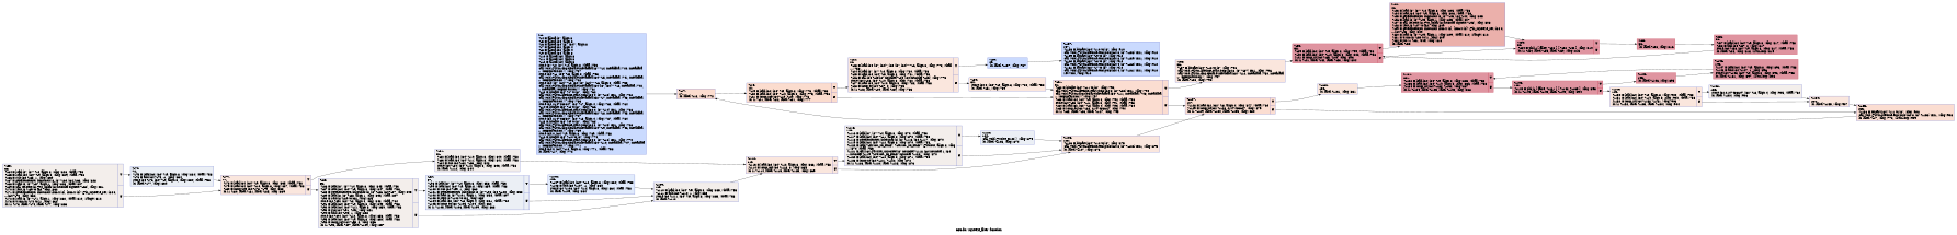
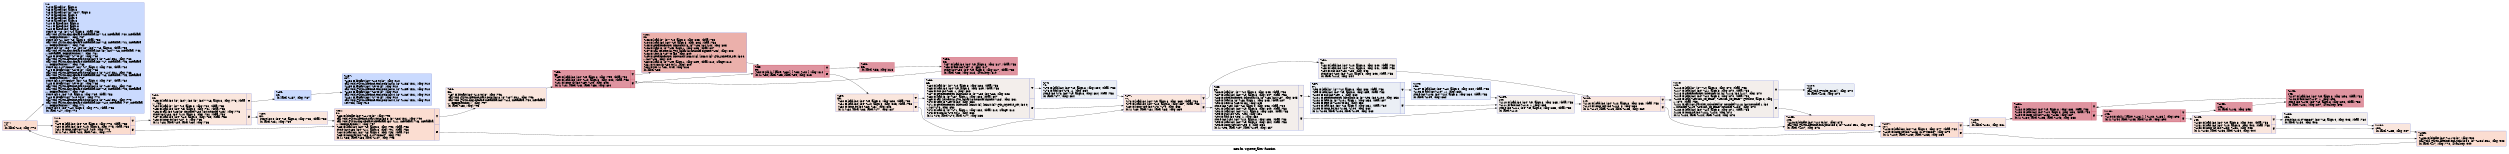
  digraph {
    label="CFG for 'squeeze_filter' function"
    rankdir=LR
    node [color="#3d50c3ff" fillcolor="#f3c7b170" shape=record style=filled]
    n1 [fillcolor="#88abfd70" label="{%3:\l  %4 = alloca i8*, align 8\l  %5 = alloca i64, align 8\l  %6 = alloca i64 (i8*, i64)*, align 8\l  %7 = alloca i32, align 4\l  %8 = alloca i32, align 4\l  %9 = alloca i64, align 8\l  %10 = alloca i64, align 8\l  %11 = alloca i64, align 8\l  %12 = alloca i64, align 8\l  store i8* %0, i8** %4, align 8, !tbaa !753\l  call void @llvm.dbg.declare(metadata i8** %4, metadata !740, metadata\l... !DIExpression()), !dbg !757\l  store i64 %1, i64* %5, align 8, !tbaa !758\l  call void @llvm.dbg.declare(metadata i64* %5, metadata !741, metadata\l... !DIExpression()), !dbg !760\l  store i64 (i8*, i64)* %2, i64 (i8*, i64)** %6, align 8, !tbaa !753\l  call void @llvm.dbg.declare(metadata i64 (i8*, i64)** %6, metadata !742,\l... metadata !DIExpression()), !dbg !761\l  %13 = bitcast i32* %7 to i8*, !dbg !762\l  call void @llvm.lifetime.start.p0i8(i64 4, i8* %13) #21, !dbg !762\l  call void @llvm.dbg.declare(metadata i32* %7, metadata !743, metadata\l... !DIExpression()), !dbg !763\l  store i32 2147483647, i32* %7, align 4, !dbg !763, !tbaa !764\l  %14 = bitcast i32* %8 to i8*, !dbg !766\l  call void @llvm.lifetime.start.p0i8(i64 4, i8* %14) #21, !dbg !766\l  call void @llvm.dbg.declare(metadata i32* %8, metadata !745, metadata\l... !DIExpression()), !dbg !767\l  store i32 2147483647, i32* %8, align 4, !dbg !767, !tbaa !764\l  %15 = bitcast i64* %9 to i8*, !dbg !768\l  call void @llvm.lifetime.start.p0i8(i64 8, i8* %15) #21, !dbg !768\l  call void @llvm.dbg.declare(metadata i64* %9, metadata !746, metadata\l... !DIExpression()), !dbg !769\l  store i64 0, i64* %9, align 8, !dbg !769, !tbaa !758\l  %16 = bitcast i64* %10 to i8*, !dbg !770\l  call void @llvm.lifetime.start.p0i8(i64 8, i8* %16) #21, !dbg !770\l  call void @llvm.dbg.declare(metadata i64* %10, metadata !747, metadata\l... !DIExpression()), !dbg !771\l  store i64 0, i64* %10, align 8, !dbg !771, !tbaa !758\l  br label %17, !dbg !772\l}"]
    n2 [fillcolor="#f7af9170" label="{%17:\l17:                                               \l  br label %18, !dbg !772\l}"]
    n3 [fillcolor="#f7af9170" label="{%18:\l18:                                               \l  %19 = load i64, i64* %9, align 8, !dbg !773, !tbaa !758\l  %20 = load i64, i64* %10, align 8, !dbg !775, !tbaa !758\l  %21 = icmp uge i64 %19, %20, !dbg !776\l  br i1 %21, label %22, label %31, !dbg !777\l|{<s0>T|<s1>F}}"]
    n4 [label="{%22:\l22:                                               \l  %23 = load i64 (i8*, i64)*, i64 (i8*, i64)** %6, align 8, !dbg !778, !tbaa\l... !753\l  %24 = load i8*, i8** %4, align 8, !dbg !780, !tbaa !753\l  %25 = load i64, i64* %5, align 8, !dbg !781, !tbaa !758\l  %26 = call i64 %23(i8* noundef %24, i64 noundef %25), !dbg !778\l  store i64 %26, i64* %10, align 8, !dbg !782, !tbaa !758\l  %27 = load i64, i64* %10, align 8, !dbg !783, !tbaa !758\l  %28 = icmp eq i64 %27, 0, !dbg !785\l  br i1 %28, label %29, label %30, !dbg !786\l|{<s0>T|<s1>F}}"]
    n5 [fillcolor="#f7b39670" label="{%31:\l31:                                               \l  %32 = bitcast i64* %11 to i8*, !dbg !790\l  call void @llvm.lifetime.start.p0i8(i64 8, i8* %32) #21, !dbg !790\l  call void @llvm.dbg.declare(metadata i64* %11, metadata !748, metadata\l... !DIExpression()), !dbg !797\l  %33 = load i64, i64* %9, align 8, !dbg !792, !tbaa !758\l  store i64 %33, i64* %11, align 8, !dbg !791, !tbaa !758\l  %34 = load i32, i32* %8, align 4, !dbg !793, !tbaa !764\l  %35 = icmp eq i32 %34, 2147483647, !dbg !794\l  br i1 %35, label %36, label %127, !dbg !795\l|{<s0>T|<s1>F}}"]
    n6 [fillcolor="#88abfd70" label="{%29:\l29:                                               \l  br label %157, !dbg !787\l}"]
    n7 [label="{%30:\l30:                                               \l  store i64 0, i64* %9, align 8, !dbg !788, !tbaa !758\l  br label %31, !dbg !789\l}"]
    n8 [label="{%36:\l36:                                               \l  %37 = bitcast i64* %12 to i8*, !dbg !796\l  call void @llvm.lifetime.start.p0i8(i64 8, i8* %37) #21, !dbg !796\l  call void @llvm.dbg.declare(metadata i64* %12, metadata !750, metadata\l... !DIExpression()), !dbg !797\l  br label %38, !dbg !798\l}"]
    n9 [fillcolor="#f7b39670" label="{%127:\l127:                                              \l  %128 = load i32, i32* %8, align 4, !dbg !877, !tbaa !764\l  %129 = icmp ne i32 %128, 2147483647, !dbg !879\l  br i1 %129, label %130, label %155, !dbg !880\l|{<s0>T|<s1>F}}"]
    n10 [fillcolor="#88abfd70" label="{%157:\l157:                                              \l  %158 = bitcast i64* %10 to i8*, !dbg !910\l  call void @llvm.lifetime.end.p0i8(i64 8, i8* %158) #21, !dbg !910\l  %159 = bitcast i64* %9 to i8*, !dbg !910\l  call void @llvm.lifetime.end.p0i8(i64 8, i8* %159) #21, !dbg !910\l  %160 = bitcast i32* %8 to i8*, !dbg !910\l  call void @llvm.lifetime.end.p0i8(i64 4, i8* %160) #21, !dbg !910\l  %161 = bitcast i32* %7 to i8*, !dbg !910\l  call void @llvm.lifetime.end.p0i8(i64 4, i8* %161) #21, !dbg !910\l  ret void, !dbg !910\l}"]
    n11 [color="#b70d28ff" fillcolor="#b70d2870" label="{%38:\l38:                                               \l  %39 = load i64, i64* %9, align 8, !dbg !799, !tbaa !758\l  %40 = load i64, i64* %10, align 8, !dbg !802, !tbaa !758\l  %41 = icmp ult i64 %39, %40, !dbg !803\l  br i1 %41, label %42, label %53, !dbg !804\l|{<s0>T|<s1>F}}"]
    n12 [label="{%130:\l130:                                              \l  br label %131, !dbg !881\l}"]
    n13 [fillcolor="#f7b39670" label="{%155:\l155:                                              \l  %156 = bitcast i64* %11 to i8*, !dbg !908\l  call void @llvm.lifetime.end.p0i8(i64 8, i8* %156) #21, !dbg !908\l  br label %17, !dbg !772, !llvm.loop !909\l}"]
    n14 [fillcolor="#d24b4070" label="{%42:\l42:                                               \l  %43 = load i8*, i8** %4, align 8, !dbg !805, !tbaa !753\l  %44 = load i64, i64* %9, align 8, !dbg !806, !tbaa !758\l  %45 = getelementptr inbounds i8, i8* %43, i64 %44, !dbg !805\l  %46 = load i8, i8* %45, align 1, !dbg !805, !tbaa !807\l  %47 = call zeroext i8 @to_uchar(i8 noundef signext %46), !dbg !808\l  %48 = zext i8 %47 to i64, !dbg !809\l  %49 = getelementptr inbounds [256 x i8], [256 x i8]* @in_squeeze_set, i64 0,\l... i64 %48, !dbg !809\l  %50 = load i8, i8* %49, align 1, !dbg !809, !tbaa !810, !range !812\l  %51 = trunc i8 %50 to i1, !dbg !809\l  %52 = xor i1 %51, true, !dbg !813\l  br label %53\l}"]
    n15 [color="#b70d28ff" fillcolor="#b70d2870" label="{%53:\l53:                                               \l  %54 = phi i1 [ false, %38 ], [ %52, %42 ], !dbg !814\l  br i1 %54, label %55, label %59, !dbg !815\l|{<s0>T|<s1>F}}"]
    n16 [color="#b70d28ff" fillcolor="#b70d2870" label="{%131:\l131:                                              \l  %132 = load i64, i64* %9, align 8, !dbg !883, !tbaa !758\l  %133 = load i64, i64* %10, align 8, !dbg !886, !tbaa !758\l  %134 = icmp ult i64 %132, %133, !dbg !887\l  br i1 %134, label %135, label %143, !dbg !888\l|{<s0>T|<s1>F}}"]
    n17 [color="#b70d28ff" fillcolor="#b70d2870" label="{%55:\l55:                                               \l  br label %56, !dbg !816\l}"]
+   n18 [label="{%59:\l59:                                               \l  %60 = load i64, i64* %9, align 8, !dbg !823, !tbaa !758\l  %61 = load i64, i64* %10, align 8, !dbg !825, !tbaa !758\l  %62 = icmp eq i64 %60, %61, !dbg !826\l  br i1 %62, label %63, label %77, !dbg !827\l|{<s0>T|<s1>F}}"]
    n19 [color="#b70d28ff" fillcolor="#b70d2870" label="{%56:\l56:                                               \l  %57 = load i64, i64* %9, align 8, !dbg !817, !tbaa !758\l  %58 = add i64 %57, 2, !dbg !817\l  store i64 %58, i64* %9, align 8, !dbg !817, !tbaa !758\l  br label %38, !dbg !818, !llvm.loop !819\l}"]
    n20 [fillcolor="#e5d8d170" label="{%63:\l63:                                               \l  %64 = load i8*, i8** %4, align 8, !dbg !828, !tbaa !753\l  %65 = load i64, i64* %9, align 8, !dbg !829, !tbaa !758\l  %66 = sub i64 %65, 1, !dbg !830\l  %67 = getelementptr inbounds i8, i8* %64, i64 %66, !dbg !828\l  %68 = load i8, i8* %67, align 1, !dbg !828, !tbaa !807\l  %69 = call zeroext i8 @to_uchar(i8 noundef signext %68), !dbg !831\l  %70 = zext i8 %69 to i64, !dbg !832\l  %71 = getelementptr inbounds [256 x i8], [256 x i8]* @in_squeeze_set, i64 0,\l... i64 %70, !dbg !832\l  %72 = load i8, i8* %71, align 1, !dbg !832, !tbaa !810, !range !812\l  %73 = trunc i8 %72 to i1, !dbg !832\l  br i1 %73, label %74, label %77, !dbg !833\l|{<s0>T|<s1>F}}"]
    n21 [label="{%77:\l77:                                               \l  %78 = load i64, i64* %9, align 8, !dbg !835, !tbaa !758\l  %79 = load i64, i64* %10, align 8, !dbg !837, !tbaa !758\l  %80 = icmp uge i64 %78, %79, !dbg !838\l  br i1 %80, label %81, label %85, !dbg !839\l|{<s0>T|<s1>F}}"]
    n22 [fillcolor="#d1dae970" label="{%74:\l74:                                               \l  %75 = load i64, i64* %9, align 8, !dbg !834, !tbaa !758\l  %76 = add i64 %75, -1, !dbg !834\l  store i64 %76, i64* %9, align 8, !dbg !834, !tbaa !758\l  br label %77, !dbg !834\l}"]
    n23 [fillcolor="#e5d8d170" label="{%81:\l81:                                               \l  %82 = load i64, i64* %10, align 8, !dbg !840, !tbaa !758\l  %83 = load i64, i64* %11, align 8, !dbg !841, !tbaa !758\l  %84 = sub i64 %82, %83, !dbg !842\l  store i64 %84, i64* %12, align 8, !dbg !843, !tbaa !758\l  br label %112, !dbg !844\l}"]
    n24 [fillcolor="#e5d8d170" label="{%85:\l85:                                               \l  %86 = load i8*, i8** %4, align 8, !dbg !845, !tbaa !753\l  %87 = load i64, i64* %9, align 8, !dbg !847, !tbaa !758\l  %88 = getelementptr inbounds i8, i8* %86, i64 %87, !dbg !845\l  %89 = load i8, i8* %88, align 1, !dbg !845, !tbaa !807\l  %90 = sext i8 %89 to i32, !dbg !845\l  store i32 %90, i32* %8, align 4, !dbg !848, !tbaa !764\l  %91 = load i64, i64* %9, align 8, !dbg !849, !tbaa !758\l  %92 = load i64, i64* %11, align 8, !dbg !850, !tbaa !758\l  %93 = sub i64 %91, %92, !dbg !851\l  %94 = add i64 %93, 1, !dbg !852\l  store i64 %94, i64* %12, align 8, !dbg !853, !tbaa !758\l  %95 = load i64, i64* %9, align 8, !dbg !854, !tbaa !758\l  %96 = icmp ugt i64 %95, 0, !dbg !856\l  br i1 %96, label %97, label %109, !dbg !857\l|{<s0>T|<s1>F}}"]
    n25 [label="{%112:\l112:                                              \l  %113 = load i64, i64* %12, align 8, !dbg !866, !tbaa !758\l  %114 = icmp ugt i64 %113, 0, !dbg !868\l  br i1 %114, label %115, label %125, !dbg !869\l|{<s0>T|<s1>F}}"]
    n26 [fillcolor="#d1dae970" label="{%97:\l97:                                               \l  %98 = load i8*, i8** %4, align 8, !dbg !858, !tbaa !753\l  %99 = load i64, i64* %9, align 8, !dbg !859, !tbaa !758\l  %100 = sub i64 %99, 1, !dbg !860\l  %101 = getelementptr inbounds i8, i8* %98, i64 %100, !dbg !858\l  %102 = load i8, i8* %101, align 1, !dbg !858, !tbaa !807\l  %103 = sext i8 %102 to i32, !dbg !858\l  %104 = load i32, i32* %8, align 4, !dbg !861, !tbaa !764\l  %105 = icmp eq i32 %103, %104, !dbg !862\l  br i1 %105, label %106, label %109, !dbg !863\l|{<s0>T|<s1>F}}"]
    n27 [fillcolor="#e5d8d170" label="{%109:\l109:                                              \l  %110 = load i64, i64* %9, align 8, !dbg !865, !tbaa !758\l  %111 = add i64 %110, 1, !dbg !865\l  store i64 %111, i64* %9, align 8, !dbg !865, !tbaa !758\l  br label %112\l}"]
    n28 [fillcolor="#e5d8d170" label="{%115:\l115:                                              \l  %116 = load i8*, i8** %4, align 8, !dbg !870, !tbaa !753\l  %117 = load i64, i64* %11, align 8, !dbg !870, !tbaa !758\l  %118 = getelementptr inbounds i8, i8* %116, i64 %117, !dbg !870\l  %119 = load i64, i64* %12, align 8, !dbg !870, !tbaa !758\l  %120 = load %struct._IO_FILE*, %struct._IO_FILE** @stdout, align 8, !dbg\l... !870, !tbaa !753\l  %121 = call i64 @fwrite_unlocked(i8* noundef %118, i64 noundef 1, i64\l... noundef %119, %struct._IO_FILE* noundef %120), !dbg !870\l  %122 = load i64, i64* %12, align 8, !dbg !871, !tbaa !758\l  %123 = icmp ne i64 %121, %122, !dbg !872\l  br i1 %123, label %124, label %125, !dbg !873\l|{<s0>T|<s1>F}}"]
    n29 [label="{%125:\l125:                                              \l  %126 = bitcast i64* %12 to i8*, !dbg !875\l  call void @llvm.lifetime.end.p0i8(i64 8, i8* %126) #21, !dbg !875\l  br label %127, !dbg !876\l}"]
    n30 [fillcolor="#bbd1f870" label="{%106:\l106:                                              \l  %107 = load i64, i64* %12, align 8, !dbg !864, !tbaa !758\l  %108 = add i64 %107, -1, !dbg !864\l  store i64 %108, i64* %12, align 8, !dbg !864, !tbaa !758\l  br label %109, !dbg !864\l}"]
    n31 [fillcolor="#d1dae970" label="{%124:\l124:                                              \l  call void @write_error(), !dbg !874\l  br label %125, !dbg !874\l}"]
    n32 [color="#b70d28ff" fillcolor="#b70d2870" label="{%143:\l143:                                              \l  %144 = phi i1 [ false, %131 ], [ %142, %135 ], !dbg !893\l  br i1 %144, label %145, label %149, !dbg !894\l|{<s0>T|<s1>F}}"]
    n33 [color="#b70d28ff" fillcolor="#b70d2870" label="{%145:\l145:                                              \l  br label %146, !dbg !895\l}"]
    n34 [label="{%149:\l149:                                              \l  %150 = load i64, i64* %9, align 8, !dbg !900, !tbaa !758\l  %151 = load i64, i64* %10, align 8, !dbg !902, !tbaa !758\l  %152 = icmp ult i64 %150, %151, !dbg !903\l  br i1 %152, label %153, label %154, !dbg !904\l|{<s0>T|<s1>F}}"]
    n35 [color="#b70d28ff" fillcolor="#b70d2870" label="{%146:\l146:                                              \l  %147 = load i64, i64* %9, align 8, !dbg !896, !tbaa !758\l  %148 = add i64 %147, 1, !dbg !896\l  store i64 %148, i64* %9, align 8, !dbg !896, !tbaa !758\l  br label %131, !dbg !897, !llvm.loop !898\l}"]
    n36 [fillcolor="#e5d8d170" label="{%153:\l153:                                              \l  store i32 2147483647, i32* %8, align 4, !dbg !905, !tbaa !764\l  br label %154, !dbg !906\l}"]
    n37 [label="{%154:\l154:                                              \l  br label %155, !dbg !907\l}"]
-   n1 -> n2
+   n2 -> n1
    n2 -> n3
    n3 -> n4 [tailport=s0]
    n3 -> n5 [tailport=s1]
    n4 -> n6 [tailport=s0]
    n4 -> n7 [tailport=s1]
    n5 -> n8 [tailport=s0]
    n5 -> n9 [tailport=s1]
    n6 -> n10
    n7 -> n5
    n8 -> n11
    n9 -> n12 [tailport=s0]
    n9 -> n13 [tailport=s1]
    n11 -> n14 [tailport=s0]
    n11 -> n15 [tailport=s1]
    n12 -> n16
    n13 -> n2
    n14 -> n15
    n15 -> n17 [tailport=s0]
+   n15 -> n18 [tailport=s1]
    n16 -> n32 [tailport=s1]
    n17 -> n19
+   n18 -> n20 [tailport=s0]
+   n18 -> n21 [tailport=s1]
    n19 -> n11
    n20 -> n21 [tailport=s1]
    n20 -> n22 [tailport=s0]
    n21 -> n23 [tailport=s0]
    n21 -> n24 [tailport=s1]
    n22 -> n21
    n23 -> n25
    n24 -> n26 [tailport=s0]
    n24 -> n27 [tailport=s1]
    n25 -> n28 [tailport=s0]
    n25 -> n29 [tailport=s1]
    n26 -> n27 [tailport=s1]
    n26 -> n30 [tailport=s0]
    n27 -> n25
    n28 -> n29 [tailport=s1]
    n28 -> n31 [tailport=s0]
    n29 -> n9
    n30 -> n27
-   n31 -> n29
    n32 -> n33 [tailport=s0]
    n32 -> n34 [tailport=s1]
    n33 -> n35
    n34 -> n36 [tailport=s0]
    n34 -> n37 [tailport=s1]
    n35 -> n16
    n36 -> n37
    n37 -> n13
  }
